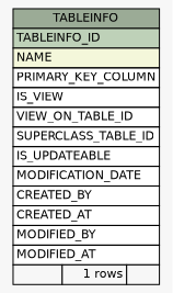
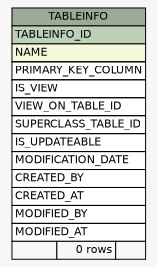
  digraph {
    bgcolor="#f7f7f7"
    fontname=Helvetica
    fontsize=11
    nodesep=0.18
    rankdir=TB
    ranksep=0.46
-   n1 [fontname=Helvetica fontsize=11 label=<     <TABLE BORDER="0" CELLBORDER="1" CELLSPACING="0" BGCOLOR="#ffffff">       <TR><TD COLSPAN="3" BGCOLOR="#9bab96" ALIGN="CENTER">TABLEINFO</TD></TR>       <TR><TD PORT="TABLEINFO_ID" COLSPAN="3" BGCOLOR="#bed1b8" ALIGN="LEFT">TABLEINFO_ID</TD></TR>       <TR><TD PORT="NAME" COLSPAN="3" BGCOLOR="#f4f7da" ALIGN="LEFT">NAME</TD></TR>       <TR><TD PORT="PRIMARY_KEY_COLUMN" COLSPAN="3" ALIGN="LEFT">PRIMARY_KEY_COLUMN</TD></TR>       <TR><TD PORT="IS_VIEW" COLSPAN="3" ALIGN="LEFT">IS_VIEW</TD></TR>       <TR><TD PORT="VIEW_ON_TABLE_ID" COLSPAN="3" ALIGN="LEFT">VIEW_ON_TABLE_ID</TD></TR>       <TR><TD PORT="SUPERCLASS_TABLE_ID" COLSPAN="3" ALIGN="LEFT">SUPERCLASS_TABLE_ID</TD></TR>       <TR><TD PORT="IS_UPDATEABLE" COLSPAN="3" ALIGN="LEFT">IS_UPDATEABLE</TD></TR>       <TR><TD PORT="MODIFICATION_DATE" COLSPAN="3" ALIGN="LEFT">MODIFICATION_DATE</TD></TR>       <TR><TD PORT="CREATED_BY" COLSPAN="3" ALIGN="LEFT">CREATED_BY</TD></TR>       <TR><TD PORT="CREATED_AT" COLSPAN="3" ALIGN="LEFT">CREATED_AT</TD></TR>       <TR><TD PORT="MODIFIED_BY" COLSPAN="3" ALIGN="LEFT">MODIFIED_BY</TD></TR>       <TR><TD PORT="MODIFIED_AT" COLSPAN="3" ALIGN="LEFT">MODIFIED_AT</TD></TR>       <TR><TD ALIGN="LEFT" BGCOLOR="#f7f7f7">  </TD><TD ALIGN="RIGHT" BGCOLOR="#f7f7f7">1 rows</TD><TD ALIGN="RIGHT" BGCOLOR="#f7f7f7">  </TD></TR>     </TABLE>> shape=plaintext]
+   n1 [fontname=Helvetica fontsize=11 label=<     <TABLE BORDER="0" CELLBORDER="1" CELLSPACING="0" BGCOLOR="#ffffff">       <TR><TD COLSPAN="3" BGCOLOR="#9bab96" ALIGN="CENTER">TABLEINFO</TD></TR>       <TR><TD PORT="TABLEINFO_ID" COLSPAN="3" BGCOLOR="#bed1b8" ALIGN="LEFT">TABLEINFO_ID</TD></TR>       <TR><TD PORT="NAME" COLSPAN="3" BGCOLOR="#f4f7da" ALIGN="LEFT">NAME</TD></TR>       <TR><TD PORT="PRIMARY_KEY_COLUMN" COLSPAN="3" ALIGN="LEFT">PRIMARY_KEY_COLUMN</TD></TR>       <TR><TD PORT="IS_VIEW" COLSPAN="3" ALIGN="LEFT">IS_VIEW</TD></TR>       <TR><TD PORT="VIEW_ON_TABLE_ID" COLSPAN="3" ALIGN="LEFT">VIEW_ON_TABLE_ID</TD></TR>       <TR><TD PORT="SUPERCLASS_TABLE_ID" COLSPAN="3" ALIGN="LEFT">SUPERCLASS_TABLE_ID</TD></TR>       <TR><TD PORT="IS_UPDATEABLE" COLSPAN="3" ALIGN="LEFT">IS_UPDATEABLE</TD></TR>       <TR><TD PORT="MODIFICATION_DATE" COLSPAN="3" ALIGN="LEFT">MODIFICATION_DATE</TD></TR>       <TR><TD PORT="CREATED_BY" COLSPAN="3" ALIGN="LEFT">CREATED_BY</TD></TR>       <TR><TD PORT="CREATED_AT" COLSPAN="3" ALIGN="LEFT">CREATED_AT</TD></TR>       <TR><TD PORT="MODIFIED_BY" COLSPAN="3" ALIGN="LEFT">MODIFIED_BY</TD></TR>       <TR><TD PORT="MODIFIED_AT" COLSPAN="3" ALIGN="LEFT">MODIFIED_AT</TD></TR>       <TR><TD ALIGN="LEFT" BGCOLOR="#f7f7f7">  </TD><TD ALIGN="RIGHT" BGCOLOR="#f7f7f7">0 rows</TD><TD ALIGN="RIGHT" BGCOLOR="#f7f7f7">  </TD></TR>     </TABLE>> shape=plaintext]
  }
